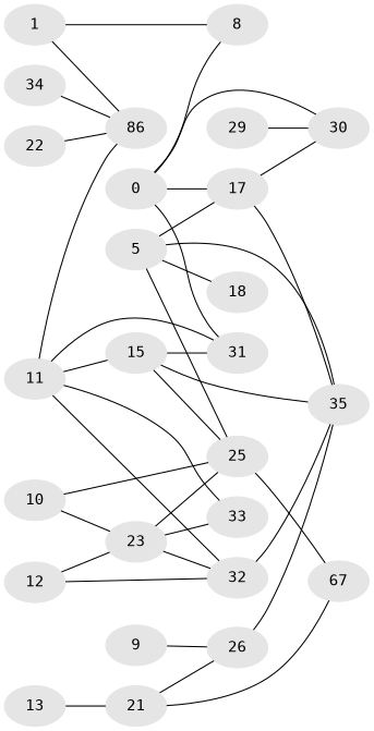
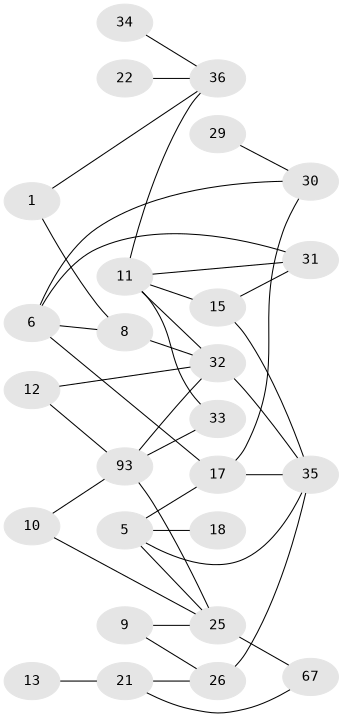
  graph {
    fontname="DejaVu Sans Mono"
    rankdir=LR
    node [color=gray90 fontname="DejaVu Sans Mono" style=filled]
    edge [fontname="DejaVu Sans Mono" weight=1.0]
    1
    8
-   36 [label=86]
+   36
    32
    34
    5
    17
    18
    25
    35
    30
    n12 [label=67]
-   6 [label=0]
+   6
    31
    9
    26
    10
-   23
+   23 [label=93]
    33
    11
    15
    12
    13
    21
    22
    29
    1 -- 8
    1 -- 36
+   8 -- 32
    32 -- 35
    34 -- 36
    5 -- 17
    5 -- 18
    5 -- 25
    5 -- 35
    17 -- 35
    17 -- 30
    25 -- n12
    6 -- 8
    6 -- 17
    6 -- 30
    6 -- 31
    9 -- 26
    26 -- 35
    10 -- 25
    10 -- 23
    23 -- 32
    23 -- 25
    23 -- 33
    11 -- 36
    11 -- 32 [weight=2.0]
    11 -- 31
    11 -- 33
    11 -- 15
-   15 -- 25
+   9 -- 25
    15 -- 35
    15 -- 31
    12 -- 32
    12 -- 23
    13 -- 21
    21 -- n12
    21 -- 26 [weight=2.0]
    22 -- 36 [weight=2.0]
    29 -- 30
  }
